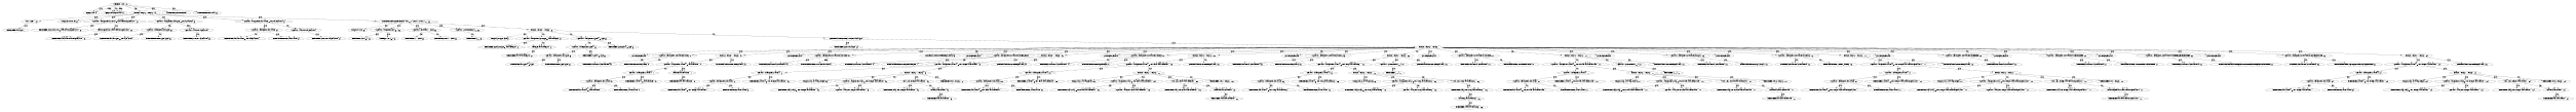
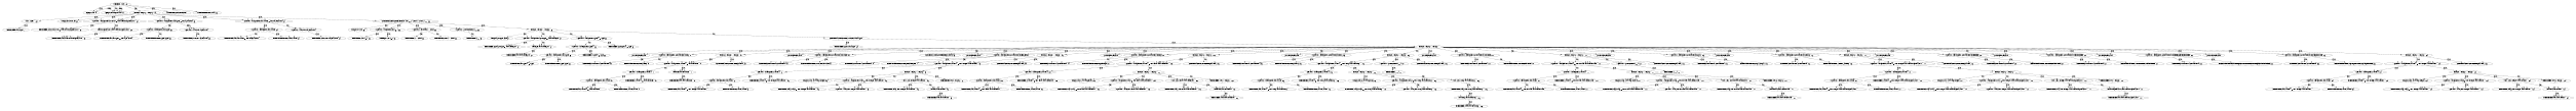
  digraph {
    n1 [label=<(METHOD,&lt;init&gt;)<SUB>79</SUB>>]
    n2 [label=<(PARAM,this)<SUB>79</SUB>>]
    n3 [label=<(PARAM,DataInput data)<SUB>79</SUB>>]
    n4 [label=<(BLOCK,&lt;empty&gt;,&lt;empty&gt;)<SUB>79</SUB>>]
    n5 [label=<(MODIFIER,CONSTRUCTOR)>]
    n6 [label=<(METHOD_RETURN,void)<SUB>128</SUB>>]
    n7 [label=<(&lt;init&gt;,super();)<SUB>80</SUB>>]
    n8 [label=<(LOCAL,int count: int)<SUB>82</SUB>>]
    n9 [label=<(&lt;operator&gt;.assignment,int count = data.readUnsignedShort())<SUB>82</SUB>>]
    n10 [label=<(&lt;operator&gt;.assignment,this.types = new byte[count])<SUB>83</SUB>>]
    n11 [label=<(&lt;operator&gt;.assignment,this.values = new Object[count])<SUB>84</SUB>>]
    n12 [label=<(CONTROL_STRUCTURE,FOR,for (int i = 1; Some(i &lt; count); i++))<SUB>86</SUB>>]
    n13 [label=<(IDENTIFIER,this,super();)>]
    n14 [label=<(IDENTIFIER,count,int count = data.readUnsignedShort())<SUB>82</SUB>>]
    n15 [label=<(readUnsignedShort,data.readUnsignedShort())<SUB>82</SUB>>]
    n16 [label=<(&lt;operator&gt;.fieldAccess,this.types)<SUB>83</SUB>>]
    n17 [label=<(&lt;operator&gt;.alloc,new byte[count])>]
    n18 [label=<(&lt;operator&gt;.fieldAccess,this.values)<SUB>84</SUB>>]
    n19 [label=<(&lt;operator&gt;.alloc,new Object[count])>]
    n20 [label=<(LOCAL,int i: int)<SUB>86</SUB>>]
    n21 [label=<(&lt;operator&gt;.assignment,int i = 1)<SUB>86</SUB>>]
    n22 [label=<(&lt;operator&gt;.lessThan,i &lt; count)<SUB>86</SUB>>]
    n23 [label=<(&lt;operator&gt;.postIncrement,i++)<SUB>86</SUB>>]
    n24 [label=<(BLOCK,&lt;empty&gt;,&lt;empty&gt;)<SUB>86</SUB>>]
    n25 [label=<(IDENTIFIER,data,data.readUnsignedShort())<SUB>82</SUB>>]
    n26 [label=<(IDENTIFIER,this,this.types = new byte[count])>]
    n27 [label=<(FIELD_IDENTIFIER,types,types)<SUB>83</SUB>>]
    n28 [label=<(IDENTIFIER,count,new byte[count])<SUB>83</SUB>>]
    n29 [label=<(IDENTIFIER,this,this.values = new Object[count])>]
    n30 [label=<(FIELD_IDENTIFIER,values,values)<SUB>84</SUB>>]
    n31 [label=<(IDENTIFIER,count,new Object[count])<SUB>84</SUB>>]
    n32 [label=<(IDENTIFIER,i,int i = 1)<SUB>86</SUB>>]
    n33 [label=<(LITERAL,1,int i = 1)<SUB>86</SUB>>]
    n34 [label=<(IDENTIFIER,i,i &lt; count)<SUB>86</SUB>>]
    n35 [label=<(IDENTIFIER,count,i &lt; count)<SUB>86</SUB>>]
    n36 [label=<(IDENTIFIER,i,i++)<SUB>86</SUB>>]
    n37 [label=<(LOCAL,byte type: byte)<SUB>87</SUB>>]
    n38 [label=<(&lt;operator&gt;.assignment,byte type = data.readByte())<SUB>87</SUB>>]
    n39 [label=<(&lt;operator&gt;.assignment,types[i] = type)<SUB>88</SUB>>]
    n40 [label=<(CONTROL_STRUCTURE,SWITCH,switch(type))>]
    n41 [label=<(IDENTIFIER,type,byte type = data.readByte())<SUB>87</SUB>>]
    n42 [label=<(readByte,data.readByte())<SUB>87</SUB>>]
    n43 [label=<(&lt;operator&gt;.indexAccess,types[i])<SUB>88</SUB>>]
    n44 [label=<(IDENTIFIER,type,types[i] = type)<SUB>88</SUB>>]
    n45 [label=<(IDENTIFIER,type,switch(type))<SUB>89</SUB>>]
    n46 [label=<(BLOCK,&lt;empty&gt;,&lt;empty&gt;)>]
    n47 [label=<(IDENTIFIER,data,data.readByte())<SUB>87</SUB>>]
    n48 [label=<(&lt;operator&gt;.fieldAccess,this.types)<SUB>88</SUB>>]
    n49 [label=<(IDENTIFIER,i,types[i] = type)<SUB>88</SUB>>]
    n50 [label=<(IDENTIFIER,this,types[i] = type)>]
    n51 [label=<(FIELD_IDENTIFIER,types,types)<SUB>88</SUB>>]
    n52 [label=<(JUMP_TARGET,case)>]
    n53 [label=<(&lt;operator&gt;.fieldAccess,ConstantPool.UTF8)<SUB>90</SUB>>]
    n54 [label=<(BLOCK,&lt;empty&gt;,&lt;empty&gt;)<SUB>91</SUB>>]
    n55 [label=<(JUMP_TARGET,case)>]
    n56 [label=<(&lt;operator&gt;.fieldAccess,ConstantPool.UNUSED)<SUB>94</SUB>>]
    n57 [label=<(CONTROL_STRUCTURE,BREAK,break;)<SUB>95</SUB>>]
    n58 [label=<(JUMP_TARGET,case)>]
    n59 [label=<(&lt;operator&gt;.fieldAccess,ConstantPool.INTEGER)<SUB>97</SUB>>]
    n60 [label=<(BLOCK,&lt;empty&gt;,&lt;empty&gt;)<SUB>98</SUB>>]
    n61 [label=<(JUMP_TARGET,case)>]
    n62 [label=<(&lt;operator&gt;.fieldAccess,ConstantPool.FLOAT)<SUB>101</SUB>>]
    n63 [label=<(BLOCK,&lt;empty&gt;,&lt;empty&gt;)<SUB>102</SUB>>]
    n64 [label=<(JUMP_TARGET,case)>]
    n65 [label=<(&lt;operator&gt;.fieldAccess,ConstantPool.LONG)<SUB>105</SUB>>]
    n66 [label=<(BLOCK,&lt;empty&gt;,&lt;empty&gt;)<SUB>106</SUB>>]
    n67 [label=<(JUMP_TARGET,case)>]
    n68 [label=<(&lt;operator&gt;.fieldAccess,ConstantPool.DOUBLE)<SUB>110</SUB>>]
    n69 [label=<(BLOCK,&lt;empty&gt;,&lt;empty&gt;)<SUB>111</SUB>>]
    n70 [label=<(JUMP_TARGET,case)>]
    n71 [label=<(&lt;operator&gt;.fieldAccess,ConstantPool.CLASS)<SUB>115</SUB>>]
    n72 [label=<(JUMP_TARGET,case)>]
    n73 [label=<(&lt;operator&gt;.fieldAccess,ConstantPool.STRING)<SUB>116</SUB>>]
    n74 [label=<(BLOCK,&lt;empty&gt;,&lt;empty&gt;)<SUB>117</SUB>>]
    n75 [label=<(JUMP_TARGET,case)>]
    n76 [label=<(&lt;operator&gt;.fieldAccess,ConstantPool.FIELDREF)<SUB>120</SUB>>]
    n77 [label=<(JUMP_TARGET,case)>]
    n78 [label=<(&lt;operator&gt;.fieldAccess,ConstantPool.METHODREF)<SUB>120</SUB>>]
    n79 [label=<(JUMP_TARGET,case)>]
    n80 [label=<(&lt;operator&gt;.fieldAccess,ConstantPool.INTERFACEMETHODREF)<SUB>122</SUB>>]
    n81 [label=<(JUMP_TARGET,case)>]
    n82 [label=<(&lt;operator&gt;.fieldAccess,ConstantPool.NAMEANDTYPE)<SUB>123</SUB>>]
    n83 [label=<(BLOCK,&lt;empty&gt;,&lt;empty&gt;)<SUB>124</SUB>>]
    n84 [label=<(TYPE_REF,ConstantPool,ConstantPool)<SUB>90</SUB>>]
    n85 [label=<(FIELD_IDENTIFIER,UTF8,UTF8)<SUB>90</SUB>>]
    n86 [label=<(&lt;operator&gt;.assignment,values[i] = data.readUTF())<SUB>91</SUB>>]
    n87 [label=<(CONTROL_STRUCTURE,BREAK,break;)<SUB>92</SUB>>]
    n88 [label=<(TYPE_REF,ConstantPool,ConstantPool)<SUB>94</SUB>>]
    n89 [label=<(FIELD_IDENTIFIER,UNUSED,UNUSED)<SUB>94</SUB>>]
    n90 [label=<(TYPE_REF,ConstantPool,ConstantPool)<SUB>97</SUB>>]
    n91 [label=<(FIELD_IDENTIFIER,INTEGER,INTEGER)<SUB>97</SUB>>]
    n92 [label=<(&lt;operator&gt;.assignment,values[i] = new Integer(data.readInt()))<SUB>98</SUB>>]
    n93 [label=<(CONTROL_STRUCTURE,BREAK,break;)<SUB>99</SUB>>]
    n94 [label=<(TYPE_REF,ConstantPool,ConstantPool)<SUB>101</SUB>>]
    n95 [label=<(FIELD_IDENTIFIER,FLOAT,FLOAT)<SUB>101</SUB>>]
    n96 [label=<(&lt;operator&gt;.assignment,values[i] = new Float(data.readFloat()))<SUB>102</SUB>>]
    n97 [label=<(CONTROL_STRUCTURE,BREAK,break;)<SUB>103</SUB>>]
    n98 [label=<(TYPE_REF,ConstantPool,ConstantPool)<SUB>105</SUB>>]
    n99 [label=<(FIELD_IDENTIFIER,LONG,LONG)<SUB>105</SUB>>]
    n100 [label=<(&lt;operator&gt;.assignment,values[i] = new Long(data.readLong()))<SUB>106</SUB>>]
    n101 [label=<(&lt;operator&gt;.preIncrement,++i)<SUB>107</SUB>>]
    n102 [label=<(CONTROL_STRUCTURE,BREAK,break;)<SUB>108</SUB>>]
    n103 [label=<(TYPE_REF,ConstantPool,ConstantPool)<SUB>110</SUB>>]
    n104 [label=<(FIELD_IDENTIFIER,DOUBLE,DOUBLE)<SUB>110</SUB>>]
    n105 [label=<(&lt;operator&gt;.assignment,values[i] = new Double(data.readDouble()))<SUB>111</SUB>>]
    n106 [label=<(&lt;operator&gt;.preIncrement,++i)<SUB>112</SUB>>]
    n107 [label=<(CONTROL_STRUCTURE,BREAK,break;)<SUB>113</SUB>>]
    n108 [label=<(TYPE_REF,ConstantPool,ConstantPool)<SUB>115</SUB>>]
    n109 [label=<(FIELD_IDENTIFIER,CLASS,CLASS)<SUB>115</SUB>>]
    n110 [label=<(TYPE_REF,ConstantPool,ConstantPool)<SUB>116</SUB>>]
    n111 [label=<(FIELD_IDENTIFIER,STRING,STRING)<SUB>116</SUB>>]
    n112 [label=<(&lt;operator&gt;.assignment,values[i] = new Integer(data.readUnsignedShort()))<SUB>117</SUB>>]
    n113 [label=<(CONTROL_STRUCTURE,BREAK,break;)<SUB>118</SUB>>]
    n114 [label=<(TYPE_REF,ConstantPool,ConstantPool)<SUB>120</SUB>>]
+   n115 [label=<(FIELD_IDENTIFIER,FIELDREF,FIELDREF)<SUB>120</SUB>>]
    n116 [label=<(TYPE_REF,ConstantPool,ConstantPool)<SUB>121</SUB>>]
    n117 [label=<(FIELD_IDENTIFIER,METHODREF,METHODREF)<SUB>121</SUB>>]
    n118 [label=<(TYPE_REF,ConstantPool,ConstantPool)<SUB>122</SUB>>]
    n119 [label=<(FIELD_IDENTIFIER,INTERFACEMETHODREF,INTERFACEMETHODREF)<SUB>122</SUB>>]
    n120 [label=<(TYPE_REF,ConstantPool,ConstantPool)<SUB>123</SUB>>]
    n121 [label=<(FIELD_IDENTIFIER,NAMEANDTYPE,NAMEANDTYPE)<SUB>123</SUB>>]
    n122 [label=<(&lt;operator&gt;.assignment,values[i] = new Integer(data.readInt()))<SUB>124</SUB>>]
    n123 [label=<(CONTROL_STRUCTURE,BREAK,break;)<SUB>125</SUB>>]
    n124 [label=<(&lt;operator&gt;.indexAccess,values[i])<SUB>91</SUB>>]
    n125 [label=<(readUTF,data.readUTF())<SUB>91</SUB>>]
    n126 [label=<(&lt;operator&gt;.fieldAccess,this.values)<SUB>91</SUB>>]
    n127 [label=<(IDENTIFIER,i,values[i] = data.readUTF())<SUB>91</SUB>>]
    n128 [label=<(IDENTIFIER,data,data.readUTF())<SUB>91</SUB>>]
    n129 [label=<(IDENTIFIER,this,values[i] = data.readUTF())>]
    n130 [label=<(FIELD_IDENTIFIER,values,values)<SUB>91</SUB>>]
    n131 [label=<(&lt;operator&gt;.indexAccess,values[i])<SUB>98</SUB>>]
    n132 [label=<(BLOCK,&lt;empty&gt;,&lt;empty&gt;)<SUB>98</SUB>>]
    n133 [label=<(&lt;operator&gt;.fieldAccess,this.values)<SUB>98</SUB>>]
    n134 [label=<(IDENTIFIER,i,values[i] = new Integer(data.readInt()))<SUB>98</SUB>>]
    n135 [label=<(LOCAL,$obj0: java.lang.Integer)<SUB>98</SUB>>]
    n136 [label=<(&lt;operator&gt;.assignment,$obj0 = new Integer(data.readInt()))<SUB>98</SUB>>]
    n137 [label=<(&lt;init&gt;,new Integer(data.readInt()))<SUB>98</SUB>>]
    n138 [label=<(IDENTIFIER,$obj0,&lt;empty&gt;)<SUB>98</SUB>>]
    n139 [label=<(IDENTIFIER,this,values[i] = new Integer(data.readInt()))>]
    n140 [label=<(FIELD_IDENTIFIER,values,values)<SUB>98</SUB>>]
    n141 [label=<(IDENTIFIER,$obj0,$obj0 = new Integer(data.readInt()))<SUB>98</SUB>>]
    n142 [label=<(&lt;operator&gt;.alloc,new Integer(data.readInt()))<SUB>98</SUB>>]
    n143 [label=<(IDENTIFIER,$obj0,new Integer(data.readInt()))<SUB>98</SUB>>]
    n144 [label=<(readInt,data.readInt())<SUB>98</SUB>>]
    n145 [label=<(IDENTIFIER,data,data.readInt())<SUB>98</SUB>>]
    n146 [label=<(&lt;operator&gt;.indexAccess,values[i])<SUB>102</SUB>>]
    n147 [label=<(BLOCK,&lt;empty&gt;,&lt;empty&gt;)<SUB>102</SUB>>]
    n148 [label=<(&lt;operator&gt;.fieldAccess,this.values)<SUB>102</SUB>>]
    n149 [label=<(IDENTIFIER,i,values[i] = new Float(data.readFloat()))<SUB>102</SUB>>]
    n150 [label=<(LOCAL,$obj1: java.lang.Float)<SUB>102</SUB>>]
    n151 [label=<(&lt;operator&gt;.assignment,$obj1 = new Float(data.readFloat()))<SUB>109</SUB>>]
    n152 [label=<(&lt;init&gt;,new Float(data.readFloat()))<SUB>102</SUB>>]
    n153 [label=<(IDENTIFIER,$obj1,&lt;empty&gt;)<SUB>102</SUB>>]
    n154 [label=<(IDENTIFIER,this,values[i] = new Float(data.readFloat()))>]
    n155 [label=<(FIELD_IDENTIFIER,values,values)<SUB>102</SUB>>]
    n156 [label=<(IDENTIFIER,$obj1,$obj1 = new Float(data.readFloat()))<SUB>102</SUB>>]
    n157 [label=<(&lt;operator&gt;.alloc,new Float(data.readFloat()))<SUB>102</SUB>>]
    n158 [label=<(IDENTIFIER,$obj1,new Float(data.readFloat()))<SUB>102</SUB>>]
    n159 [label=<(readFloat,data.readFloat())<SUB>102</SUB>>]
    n160 [label=<(IDENTIFIER,data,data.readFloat())<SUB>102</SUB>>]
    n161 [label=<(&lt;operator&gt;.indexAccess,values[i])<SUB>106</SUB>>]
    n162 [label=<(BLOCK,&lt;empty&gt;,&lt;empty&gt;)<SUB>106</SUB>>]
    n163 [label=<(IDENTIFIER,i,++i)<SUB>107</SUB>>]
    n164 [label=<(&lt;operator&gt;.fieldAccess,this.values)<SUB>106</SUB>>]
    n165 [label=<(IDENTIFIER,i,values[i] = new Long(data.readLong()))<SUB>106</SUB>>]
    n166 [label=<(LOCAL,$obj2: java.lang.Long)<SUB>106</SUB>>]
    n167 [label=<(&lt;operator&gt;.assignment,$obj2 = new Long(data.readLong()))<SUB>106</SUB>>]
    n168 [label=<(&lt;init&gt;,new Long(data.readLong()))<SUB>106</SUB>>]
    n169 [label=<(IDENTIFIER,this,values[i] = new Long(data.readLong()))>]
    n170 [label=<(FIELD_IDENTIFIER,values,values)<SUB>106</SUB>>]
    n171 [label=<(IDENTIFIER,$obj2,$obj2 = new Long(data.readLong()))<SUB>101</SUB>>]
    n172 [label=<(&lt;operator&gt;.alloc,new Long(data.readLong()))<SUB>106</SUB>>]
    n173 [label=<(IDENTIFIER,$obj2,new Long(data.readLong()))<SUB>106</SUB>>]
    n174 [label=<(readLong,data.readLong())<SUB>106</SUB>>]
    n175 [label=<(IDENTIFIER,data,data.readLong())<SUB>106</SUB>>]
    n176 [label=<(&lt;operator&gt;.indexAccess,values[i])<SUB>111</SUB>>]
    n177 [label=<(BLOCK,&lt;empty&gt;,&lt;empty&gt;)<SUB>111</SUB>>]
    n178 [label=<(IDENTIFIER,i,++i)<SUB>112</SUB>>]
    n179 [label=<(&lt;operator&gt;.fieldAccess,this.values)<SUB>111</SUB>>]
    n180 [label=<(IDENTIFIER,i,values[i] = new Double(data.readDouble()))<SUB>111</SUB>>]
    n181 [label=<(LOCAL,$obj3: java.lang.Double)<SUB>111</SUB>>]
    n182 [label=<(&lt;operator&gt;.assignment,$obj3 = new Double(data.readDouble()))<SUB>111</SUB>>]
    n183 [label=<(&lt;init&gt;,new Double(data.readDouble()))<SUB>111</SUB>>]
    n184 [label=<(IDENTIFIER,$obj3,&lt;empty&gt;)<SUB>111</SUB>>]
    n185 [label=<(IDENTIFIER,this,values[i] = new Double(data.readDouble()))>]
    n186 [label=<(FIELD_IDENTIFIER,values,values)<SUB>111</SUB>>]
    n187 [label=<(IDENTIFIER,$obj3,$obj3 = new Double(data.readDouble()))<SUB>111</SUB>>]
    n188 [label=<(&lt;operator&gt;.alloc,new Double(data.readDouble()))<SUB>111</SUB>>]
    n189 [label=<(IDENTIFIER,$obj3,new Double(data.readDouble()))<SUB>111</SUB>>]
    n190 [label=<(readDouble,data.readDouble())<SUB>111</SUB>>]
    n191 [label=<(IDENTIFIER,data,data.readDouble())<SUB>111</SUB>>]
    n192 [label=<(&lt;operator&gt;.indexAccess,values[i])<SUB>117</SUB>>]
    n193 [label=<(BLOCK,&lt;empty&gt;,&lt;empty&gt;)<SUB>117</SUB>>]
    n194 [label=<(&lt;operator&gt;.fieldAccess,this.values)<SUB>117</SUB>>]
    n195 [label=<(IDENTIFIER,i,values[i] = new Integer(data.readUnsignedShort()))<SUB>117</SUB>>]
    n196 [label=<(LOCAL,$obj4: java.lang.Integer)<SUB>117</SUB>>]
    n197 [label=<(&lt;operator&gt;.assignment,$obj4 = new Integer(data.readUnsignedShort()))<SUB>117</SUB>>]
    n198 [label=<(&lt;init&gt;,new Integer(data.readUnsignedShort()))<SUB>117</SUB>>]
    n199 [label=<(IDENTIFIER,$obj4,&lt;empty&gt;)<SUB>117</SUB>>]
    n200 [label=<(IDENTIFIER,this,values[i] = new Integer(data.readUnsignedShort()))>]
    n201 [label=<(FIELD_IDENTIFIER,values,values)<SUB>117</SUB>>]
    n202 [label=<(IDENTIFIER,$obj4,$obj4 = new Integer(data.readUnsignedShort()))<SUB>117</SUB>>]
    n203 [label=<(&lt;operator&gt;.alloc,new Integer(data.readUnsignedShort()))<SUB>117</SUB>>]
    n204 [label=<(IDENTIFIER,$obj4,new Integer(data.readUnsignedShort()))<SUB>117</SUB>>]
    n205 [label=<(readUnsignedShort,data.readUnsignedShort())<SUB>117</SUB>>]
    n206 [label=<(IDENTIFIER,data,data.readUnsignedShort())<SUB>117</SUB>>]
    n207 [label=<(&lt;operator&gt;.indexAccess,values[i])<SUB>124</SUB>>]
    n208 [label=<(BLOCK,&lt;empty&gt;,&lt;empty&gt;)<SUB>124</SUB>>]
    n209 [label=<(&lt;operator&gt;.fieldAccess,this.values)<SUB>124</SUB>>]
    n210 [label=<(IDENTIFIER,i,values[i] = new Integer(data.readInt()))<SUB>124</SUB>>]
    n211 [label=<(LOCAL,$obj5: java.lang.Integer)<SUB>124</SUB>>]
    n212 [label=<(&lt;operator&gt;.assignment,$obj5 = new Integer(data.readInt()))<SUB>124</SUB>>]
    n213 [label=<(&lt;init&gt;,new Integer(data.readInt()))<SUB>124</SUB>>]
    n214 [label=<(IDENTIFIER,$obj5,&lt;empty&gt;)<SUB>124</SUB>>]
    n215 [label=<(IDENTIFIER,this,values[i] = new Integer(data.readInt()))>]
    n216 [label=<(FIELD_IDENTIFIER,values,values)<SUB>124</SUB>>]
    n217 [label=<(IDENTIFIER,$obj5,$obj5 = new Integer(data.readInt()))<SUB>124</SUB>>]
    n218 [label=<(&lt;operator&gt;.alloc,new Integer(data.readInt()))<SUB>124</SUB>>]
    n219 [label=<(IDENTIFIER,$obj5,new Integer(data.readInt()))<SUB>124</SUB>>]
    n220 [label=<(readInt,data.readInt())<SUB>124</SUB>>]
    n221 [label=<(IDENTIFIER,data,data.readInt())<SUB>124</SUB>>]
    n1 -> n2 [label="AST: "]
    n1 -> n2 [label="DDG: "]
    n1 -> n3 [label="AST: "]
    n1 -> n3 [label="DDG: "]
    n1 -> n4 [label="AST: "]
    n1 -> n5 [label="AST: "]
    n1 -> n6 [label="AST: "]
    n4 -> n7 [label="AST: "]
    n4 -> n8 [label="AST: "]
    n4 -> n9 [label="AST: "]
    n4 -> n10 [label="AST: "]
    n4 -> n11 [label="AST: "]
    n4 -> n12 [label="AST: "]
    n7 -> n13 [label="AST: "]
    n9 -> n14 [label="AST: "]
    n9 -> n15 [label="AST: "]
    n10 -> n16 [label="AST: "]
    n10 -> n17 [label="DDG: "]
    n11 -> n18 [label="AST: "]
    n11 -> n19 [label="AST: "]
    n12 -> n20 [label="AST: "]
    n12 -> n21 [label="AST: "]
    n12 -> n22 [label="AST: "]
    n12 -> n23 [label="AST: "]
    n12 -> n24 [label="AST: "]
    n15 -> n25 [label="AST: "]
    n16 -> n26 [label="AST: "]
    n16 -> n27 [label="AST: "]
    n17 -> n28 [label="AST: "]
    n18 -> n29 [label="AST: "]
    n18 -> n30 [label="AST: "]
    n19 -> n31 [label="AST: "]
    n21 -> n32 [label="AST: "]
    n21 -> n33 [label="AST: "]
    n22 -> n34 [label="AST: "]
    n22 -> n35 [label="AST: "]
    n23 -> n36 [label="AST: "]
    n24 -> n37 [label="AST: "]
    n24 -> n38 [label="AST: "]
    n24 -> n39 [label="AST: "]
    n24 -> n40 [label="AST: "]
    n38 -> n41 [label="AST: "]
    n38 -> n42 [label="AST: "]
    n39 -> n43 [label="AST: "]
    n39 -> n44 [label="AST: "]
    n40 -> n45 [label="AST: "]
    n40 -> n46 [label="AST: "]
    n42 -> n47 [label="AST: "]
    n43 -> n48 [label="AST: "]
    n43 -> n49 [label="AST: "]
    n46 -> n52 [label="AST: "]
    n46 -> n53 [label="AST: "]
    n46 -> n54 [label="AST: "]
    n46 -> n55 [label="AST: "]
    n46 -> n56 [label="AST: "]
    n46 -> n57 [label="AST: "]
    n46 -> n58 [label="AST: "]
    n46 -> n59 [label="AST: "]
    n46 -> n60 [label="AST: "]
    n46 -> n61 [label="AST: "]
    n46 -> n62 [label="AST: "]
    n46 -> n63 [label="AST: "]
    n46 -> n64 [label="AST: "]
    n46 -> n65 [label="AST: "]
    n46 -> n66 [label="AST: "]
    n46 -> n67 [label="AST: "]
    n46 -> n68 [label="AST: "]
    n46 -> n69 [label="AST: "]
    n46 -> n70 [label="AST: "]
    n46 -> n71 [label="AST: "]
    n46 -> n72 [label="AST: "]
    n46 -> n73 [label="AST: "]
    n46 -> n74 [label="AST: "]
    n46 -> n75 [label="AST: "]
    n46 -> n76 [label="AST: "]
    n46 -> n77 [label="AST: "]
    n46 -> n78 [label="AST: "]
    n46 -> n79 [label="AST: "]
    n46 -> n80 [label="AST: "]
    n46 -> n81 [label="AST: "]
    n46 -> n82 [label="AST: "]
    n46 -> n83 [label="AST: "]
    n48 -> n50 [label="AST: "]
    n48 -> n51 [label="AST: "]
    n53 -> n84 [label="AST: "]
    n53 -> n85 [label="AST: "]
    n54 -> n86 [label="AST: "]
    n54 -> n87 [label="AST: "]
    n56 -> n88 [label="AST: "]
-   n56 -> n89 [label="DDG: "]
+   n56 -> n89 [label="AST: "]
    n59 -> n90 [label="AST: "]
    n59 -> n91 [label="AST: "]
    n60 -> n92 [label="AST: "]
    n60 -> n93 [label="AST: "]
    n62 -> n94 [label="AST: "]
    n62 -> n95 [label="AST: "]
    n63 -> n96 [label="AST: "]
    n63 -> n97 [label="AST: "]
    n65 -> n98 [label="AST: "]
    n65 -> n99 [label="AST: "]
    n66 -> n100 [label="AST: "]
    n66 -> n101 [label="AST: "]
    n66 -> n102 [label="AST: "]
    n68 -> n103 [label="AST: "]
    n68 -> n104 [label="AST: "]
    n69 -> n105 [label="AST: "]
    n69 -> n106 [label="AST: "]
    n69 -> n107 [label="AST: "]
    n71 -> n108 [label="AST: "]
    n71 -> n109 [label="AST: "]
    n73 -> n110 [label="AST: "]
    n73 -> n111 [label="AST: "]
    n74 -> n112 [label="AST: "]
    n74 -> n113 [label="AST: "]
    n76 -> n114 [label="AST: "]
+   n76 -> n115 [label="AST: "]
    n78 -> n116 [label="AST: "]
    n78 -> n117 [label="AST: "]
    n80 -> n118 [label="AST: "]
    n80 -> n119 [label="AST: "]
    n82 -> n120 [label="AST: "]
    n82 -> n121 [label="AST: "]
    n83 -> n122 [label="AST: "]
    n83 -> n123 [label="AST: "]
    n86 -> n124 [label="AST: "]
    n86 -> n125 [label="AST: "]
    n92 -> n131 [label="AST: "]
    n92 -> n132 [label="AST: "]
    n96 -> n146 [label="AST: "]
    n96 -> n147 [label="AST: "]
    n100 -> n161 [label="AST: "]
    n100 -> n162 [label="AST: "]
    n101 -> n163 [label="AST: "]
    n105 -> n176 [label="AST: "]
    n105 -> n177 [label="AST: "]
    n106 -> n178 [label="AST: "]
    n112 -> n192 [label="AST: "]
    n112 -> n193 [label="AST: "]
    n122 -> n207 [label="AST: "]
    n122 -> n208 [label="AST: "]
    n124 -> n126 [label="AST: "]
    n124 -> n127 [label="AST: "]
    n125 -> n128 [label="AST: "]
    n126 -> n129 [label="AST: "]
    n126 -> n130 [label="AST: "]
    n131 -> n133 [label="AST: "]
    n131 -> n134 [label="AST: "]
    n132 -> n135 [label="AST: "]
    n132 -> n136 [label="AST: "]
    n132 -> n137 [label="AST: "]
    n132 -> n138 [label="AST: "]
    n133 -> n139 [label="AST: "]
    n133 -> n140 [label="AST: "]
    n136 -> n141 [label="AST: "]
    n136 -> n142 [label="AST: "]
    n137 -> n143 [label="AST: "]
    n137 -> n144 [label="AST: "]
    n144 -> n145 [label="AST: "]
    n146 -> n148 [label="AST: "]
    n146 -> n149 [label="AST: "]
    n147 -> n150 [label="AST: "]
    n147 -> n151 [label="AST: "]
    n147 -> n152 [label="AST: "]
    n147 -> n153 [label="AST: "]
    n148 -> n154 [label="AST: "]
    n148 -> n155 [label="AST: "]
    n151 -> n156 [label="AST: "]
    n151 -> n157 [label="AST: "]
    n152 -> n158 [label="AST: "]
    n152 -> n159 [label="AST: "]
    n159 -> n160 [label="AST: "]
    n161 -> n164 [label="AST: "]
    n161 -> n165 [label="AST: "]
    n162 -> n166 [label="AST: "]
    n162 -> n167 [label="AST: "]
    n162 -> n168 [label="AST: "]
    n164 -> n169 [label="AST: "]
    n164 -> n170 [label="AST: "]
    n167 -> n171 [label="AST: "]
    n167 -> n172 [label="AST: "]
    n168 -> n173 [label="AST: "]
    n173 -> n174 [label="AST: "]
    n174 -> n175 [label="AST: "]
    n176 -> n179 [label="AST: "]
    n176 -> n180 [label="AST: "]
    n177 -> n181 [label="AST: "]
    n177 -> n182 [label="AST: "]
    n177 -> n183 [label="AST: "]
    n177 -> n184 [label="AST: "]
    n179 -> n185 [label="AST: "]
    n179 -> n186 [label="AST: "]
    n182 -> n187 [label="AST: "]
    n182 -> n188 [label="AST: "]
    n183 -> n189 [label="AST: "]
    n183 -> n190 [label="AST: "]
    n190 -> n191 [label="AST: "]
    n192 -> n194 [label="AST: "]
    n192 -> n195 [label="AST: "]
    n193 -> n196 [label="AST: "]
    n193 -> n197 [label="AST: "]
    n193 -> n198 [label="AST: "]
    n193 -> n199 [label="AST: "]
    n194 -> n200 [label="AST: "]
    n194 -> n201 [label="AST: "]
    n197 -> n202 [label="AST: "]
    n197 -> n203 [label="AST: "]
    n198 -> n204 [label="AST: "]
    n198 -> n205 [label="AST: "]
    n205 -> n206 [label="AST: "]
    n207 -> n209 [label="AST: "]
    n207 -> n210 [label="AST: "]
    n208 -> n211 [label="AST: "]
    n208 -> n212 [label="AST: "]
    n208 -> n213 [label="AST: "]
    n208 -> n214 [label="AST: "]
    n209 -> n215 [label="AST: "]
    n209 -> n216 [label="AST: "]
    n212 -> n217 [label="AST: "]
    n212 -> n218 [label="AST: "]
    n213 -> n219 [label="AST: "]
    n213 -> n220 [label="AST: "]
    n220 -> n221 [label="AST: "]
  }
